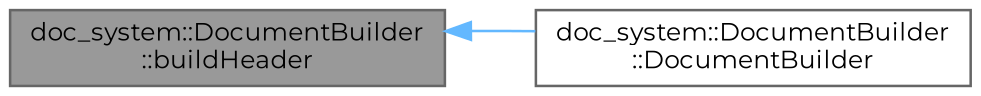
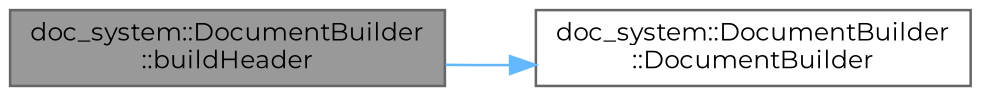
  digraph {
    rankdir=LR
    fontname=Montserrat
    node [fontname=Montserrat fontsize=10 shape=box style=filled]
    n1 [color=gray40 fillcolor=grey60 fontcolor=black height=0.2 label="doc_system::DocumentBuilder\l::buildHeader" width=0.4]
    n2 [color=grey40 fillcolor=white height=0.2 label="doc_system::DocumentBuilder\l::DocumentBuilder" width=0.4]
-   n2 -> n1 [color=steelblue1 fontname=Montserrat fontsize=10 labelfontname=Helvetica labelfontsize=10 style=solid]
+   n1 -> n2 [color=steelblue1 fontname=Montserrat fontsize=10 labelfontname=Helvetica labelfontsize=10 style=solid]
  }
